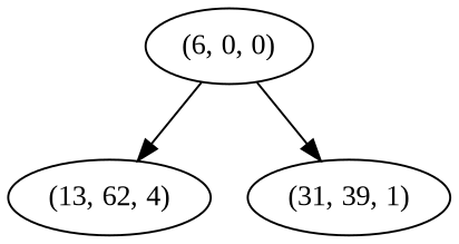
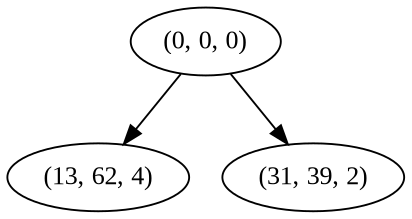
  digraph {
    fontname="Liberation Serif"
    node [fontname="Liberation Serif"]
    edge [fontname="Liberation Serif"]
    n1 [label="(13, 62, 4)"]
-   "(0, 0, 0)" [label="(6, 0, 0)"]
-   "(31, 39, 1)"
+   "(0, 0, 0)"
+   "(31, 39, 1)" [label="(31, 39, 2)"]
    "(0, 0, 0)" -> n1
    "(0, 0, 0)" -> "(31, 39, 1)"
  }
